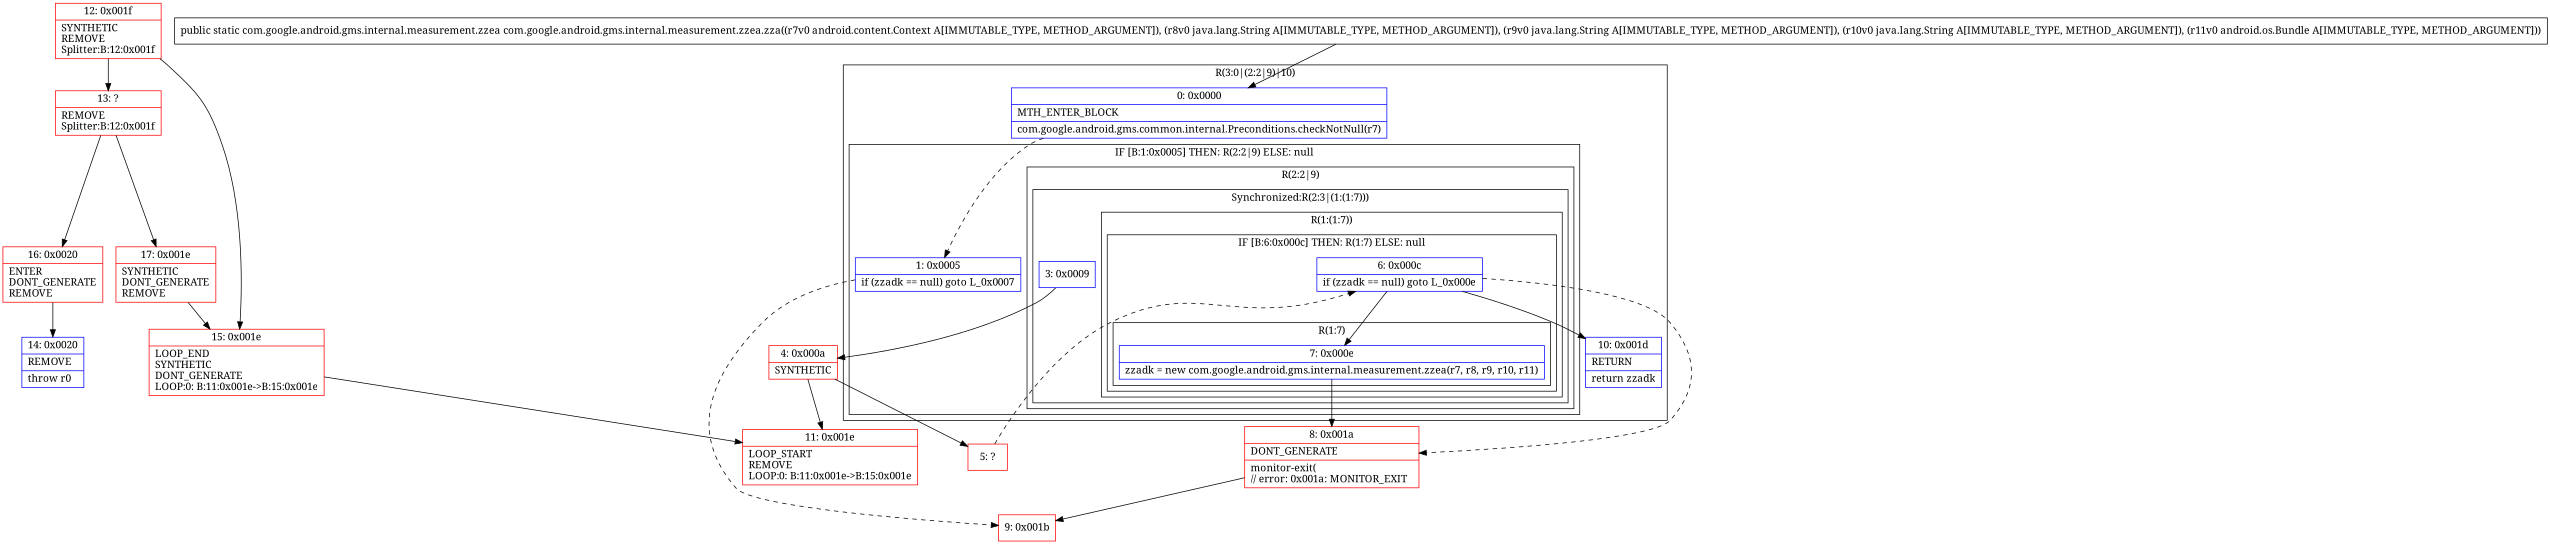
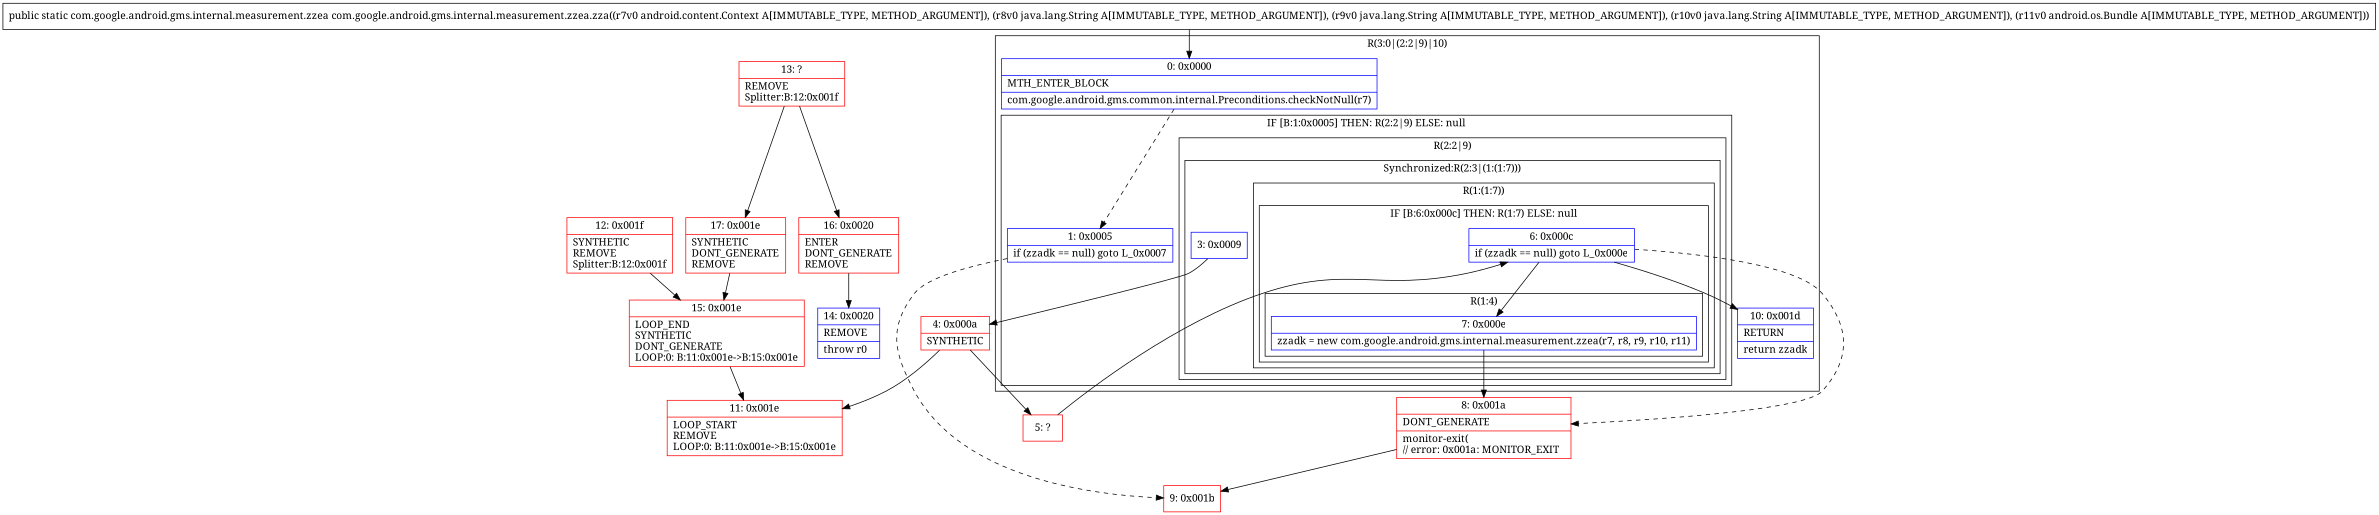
  digraph {
    fontname="Noto Serif"
    node [color=red fontname="Noto Serif" shape=record]
    edge [fontname="Noto Serif"]
    n1 [color=blue label="{7\:\ 0x000e|zzadk = new com.google.android.gms.internal.measurement.zzea(r7, r8, r9, r10, r11)\l}"]
    n2 [color=blue label="{6\:\ 0x000c|if (zzadk == null) goto L_0x000e\l}"]
    n3 [color=blue label="{3\:\ 0x0009}"]
    n4 [color=blue label="{1\:\ 0x0005|if (zzadk == null) goto L_0x0007\l}"]
    n5 [color=blue label="{0\:\ 0x0000|MTH_ENTER_BLOCK\l|com.google.android.gms.common.internal.Preconditions.checkNotNull(r7)\l}"]
    n6 [color=blue label="{10\:\ 0x001d|RETURN\l|return zzadk\l}"]
    n7 [label="{8\:\ 0x001a|DONT_GENERATE\l|monitor\-exit(\l\/\/ error: 0x001a: MONITOR_EXIT  \l}"]
    n8 [label="{4\:\ 0x000a|SYNTHETIC\l}"]
    n9 [label="{9\:\ 0x001b}"]
    n10 [label="{5\:\ ?}"]
    n11 [label="{11\:\ 0x001e|LOOP_START\lREMOVE\lLOOP:0: B:11:0x001e\-\>B:15:0x001e\l}"]
    n12 [label="{12\:\ 0x001f|SYNTHETIC\lREMOVE\lSplitter:B:12:0x001f\l}"]
    n13 [label="{13\:\ ?|REMOVE\lSplitter:B:12:0x001f\l}"]
    n14 [label="{15\:\ 0x001e|LOOP_END\lSYNTHETIC\lDONT_GENERATE\lLOOP:0: B:11:0x001e\-\>B:15:0x001e\l}"]
    n15 [label="{16\:\ 0x0020|ENTER\lDONT_GENERATE\lREMOVE\l}"]
    n16 [label="{17\:\ 0x001e|SYNTHETIC\lDONT_GENERATE\lREMOVE\l}"]
    n17 [color=blue label="{14\:\ 0x0020|REMOVE\l|throw r0\l}"]
    n18 [label="{public static com.google.android.gms.internal.measurement.zzea com.google.android.gms.internal.measurement.zzea.zza((r7v0 android.content.Context A[IMMUTABLE_TYPE, METHOD_ARGUMENT]), (r8v0 java.lang.String A[IMMUTABLE_TYPE, METHOD_ARGUMENT]), (r9v0 java.lang.String A[IMMUTABLE_TYPE, METHOD_ARGUMENT]), (r10v0 java.lang.String A[IMMUTABLE_TYPE, METHOD_ARGUMENT]), (r11v0 android.os.Bundle A[IMMUTABLE_TYPE, METHOD_ARGUMENT])) }" color=""]
    subgraph cluster_1 {
      label="R(3:0|(2:2|9)|10)"
      n5
      n6
      subgraph cluster_2 {
        label="IF [B:1:0x0005] THEN: R(2:2|9) ELSE: null"
        n4
        subgraph cluster_3 {
          label="R(2:2|9)"
          subgraph cluster_4 {
            label="Synchronized:R(2:3|(1:(1:7)))"
            n3
            subgraph cluster_5 {
              label="R(1:(1:7))"
              subgraph cluster_6 {
                label="IF [B:6:0x000c] THEN: R(1:7) ELSE: null"
                n2
                subgraph cluster_7 {
-                 label="R(1:7)"
+                 label="R(1:4)"
                  n1
                }
              }
            }
          }
        }
      }
    }
    n1 -> n7
    n2 -> n1
    n2 -> n6
    n2 -> n7 [style=dashed]
    n3 -> n8
    n4 -> n9 [style=dashed]
    n5 -> n4 [style=dashed]
    n7 -> n9
    n8 -> n10
    n8 -> n11
-   n10 -> n2 [style=dashed]
-   n12 -> n13
+   n10 -> n2
    n12 -> n14
    n13 -> n15
    n13 -> n16
    n14 -> n11
    n15 -> n17
    n16 -> n14
    n18 -> n5
  }
